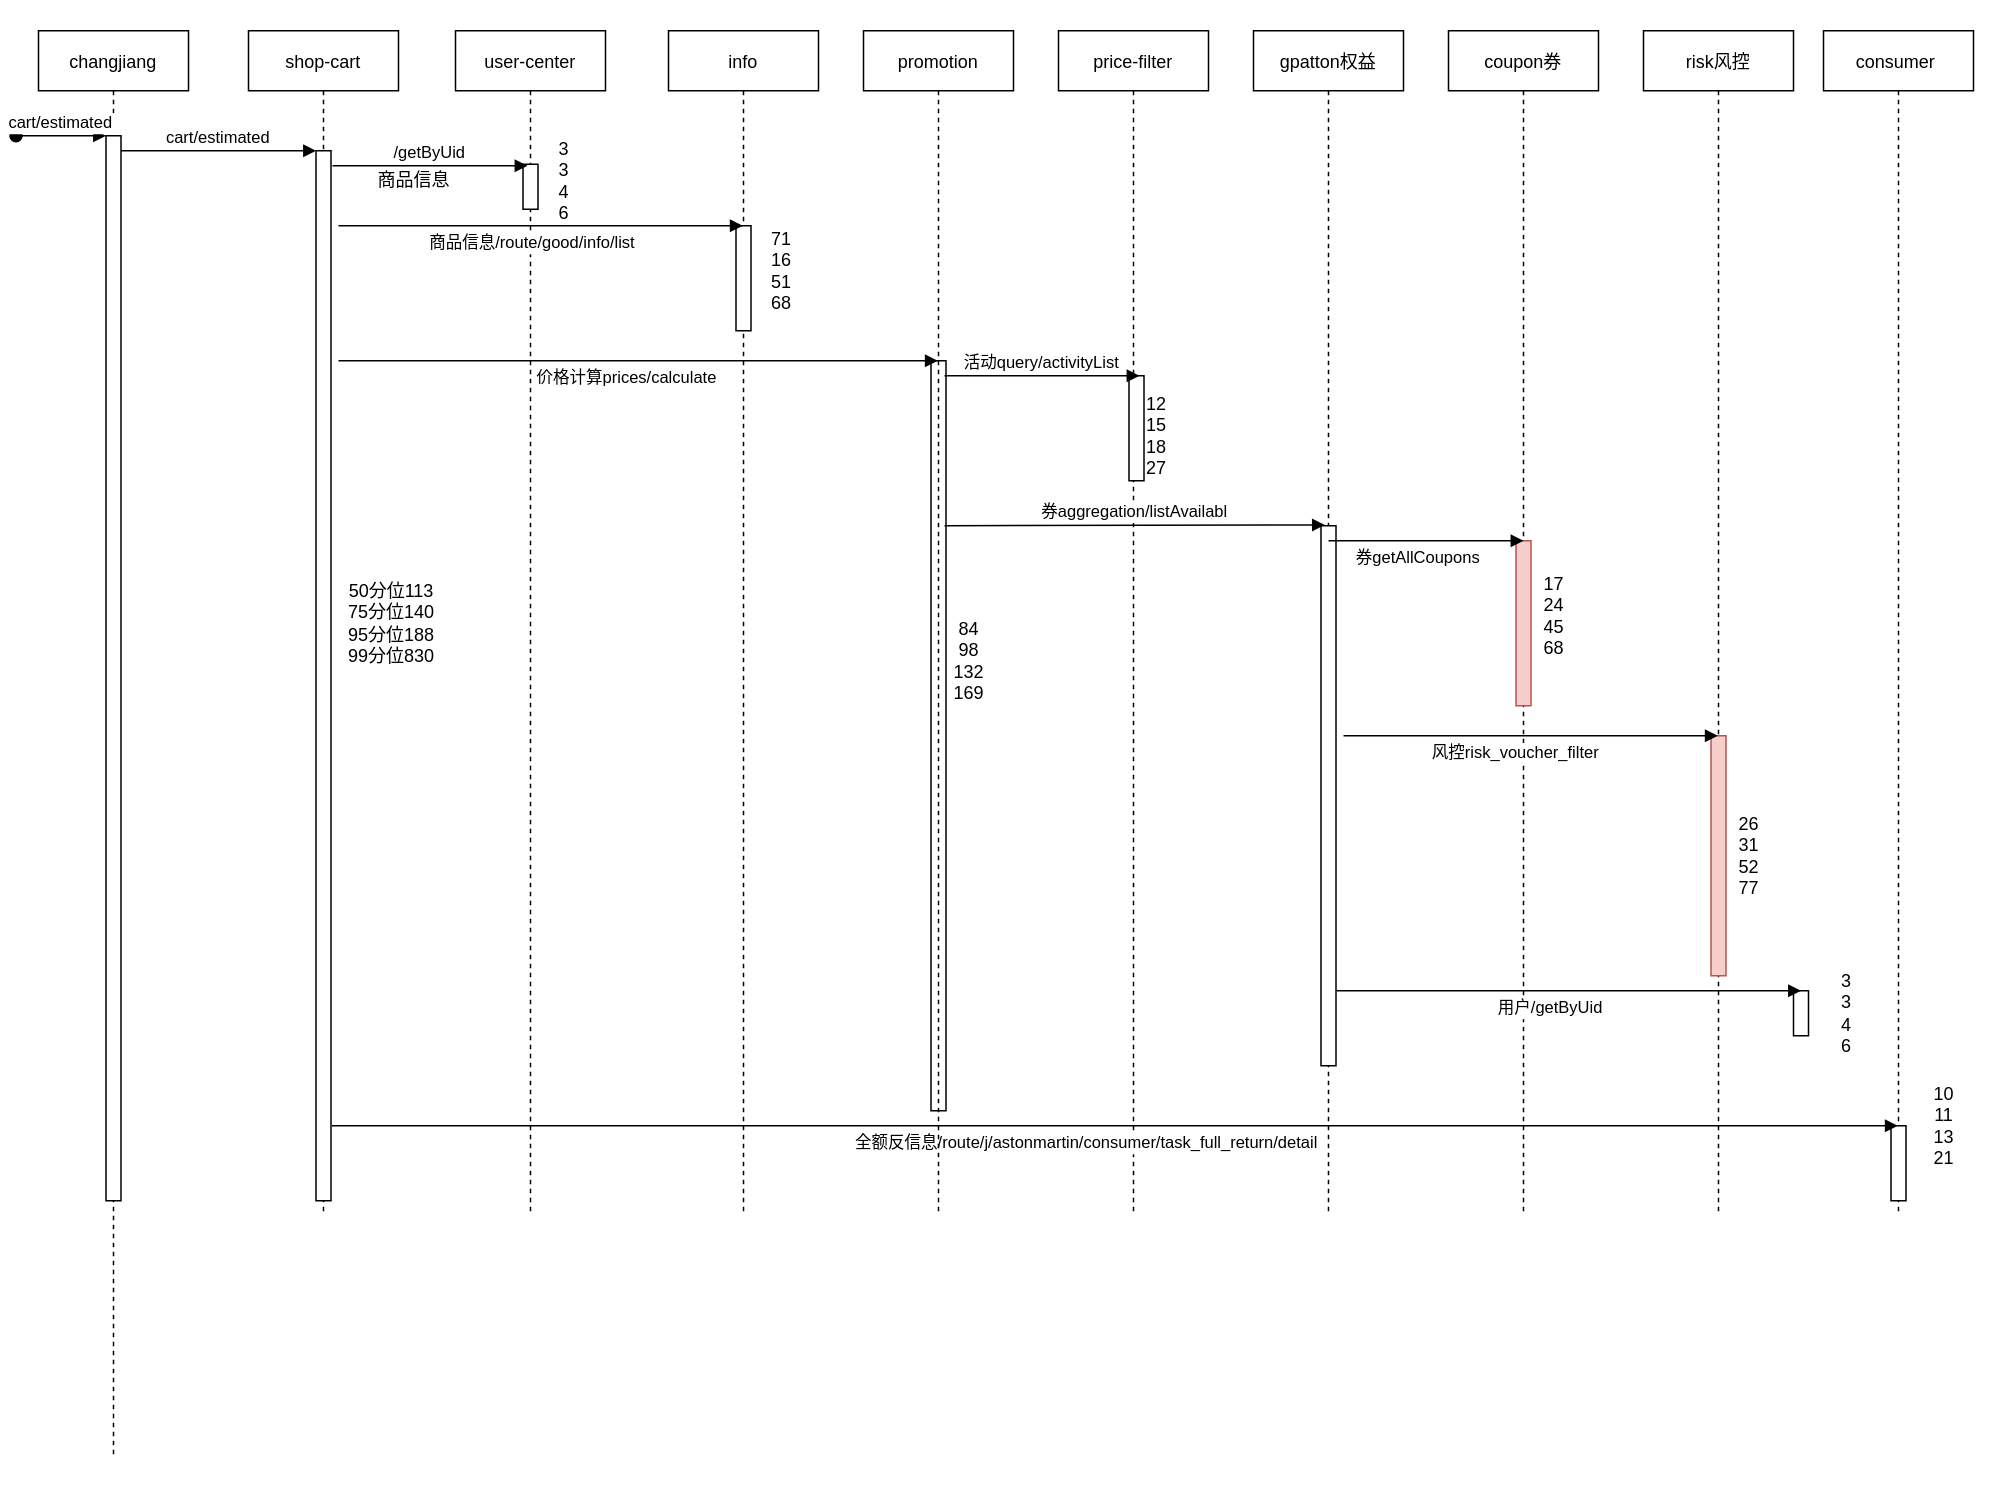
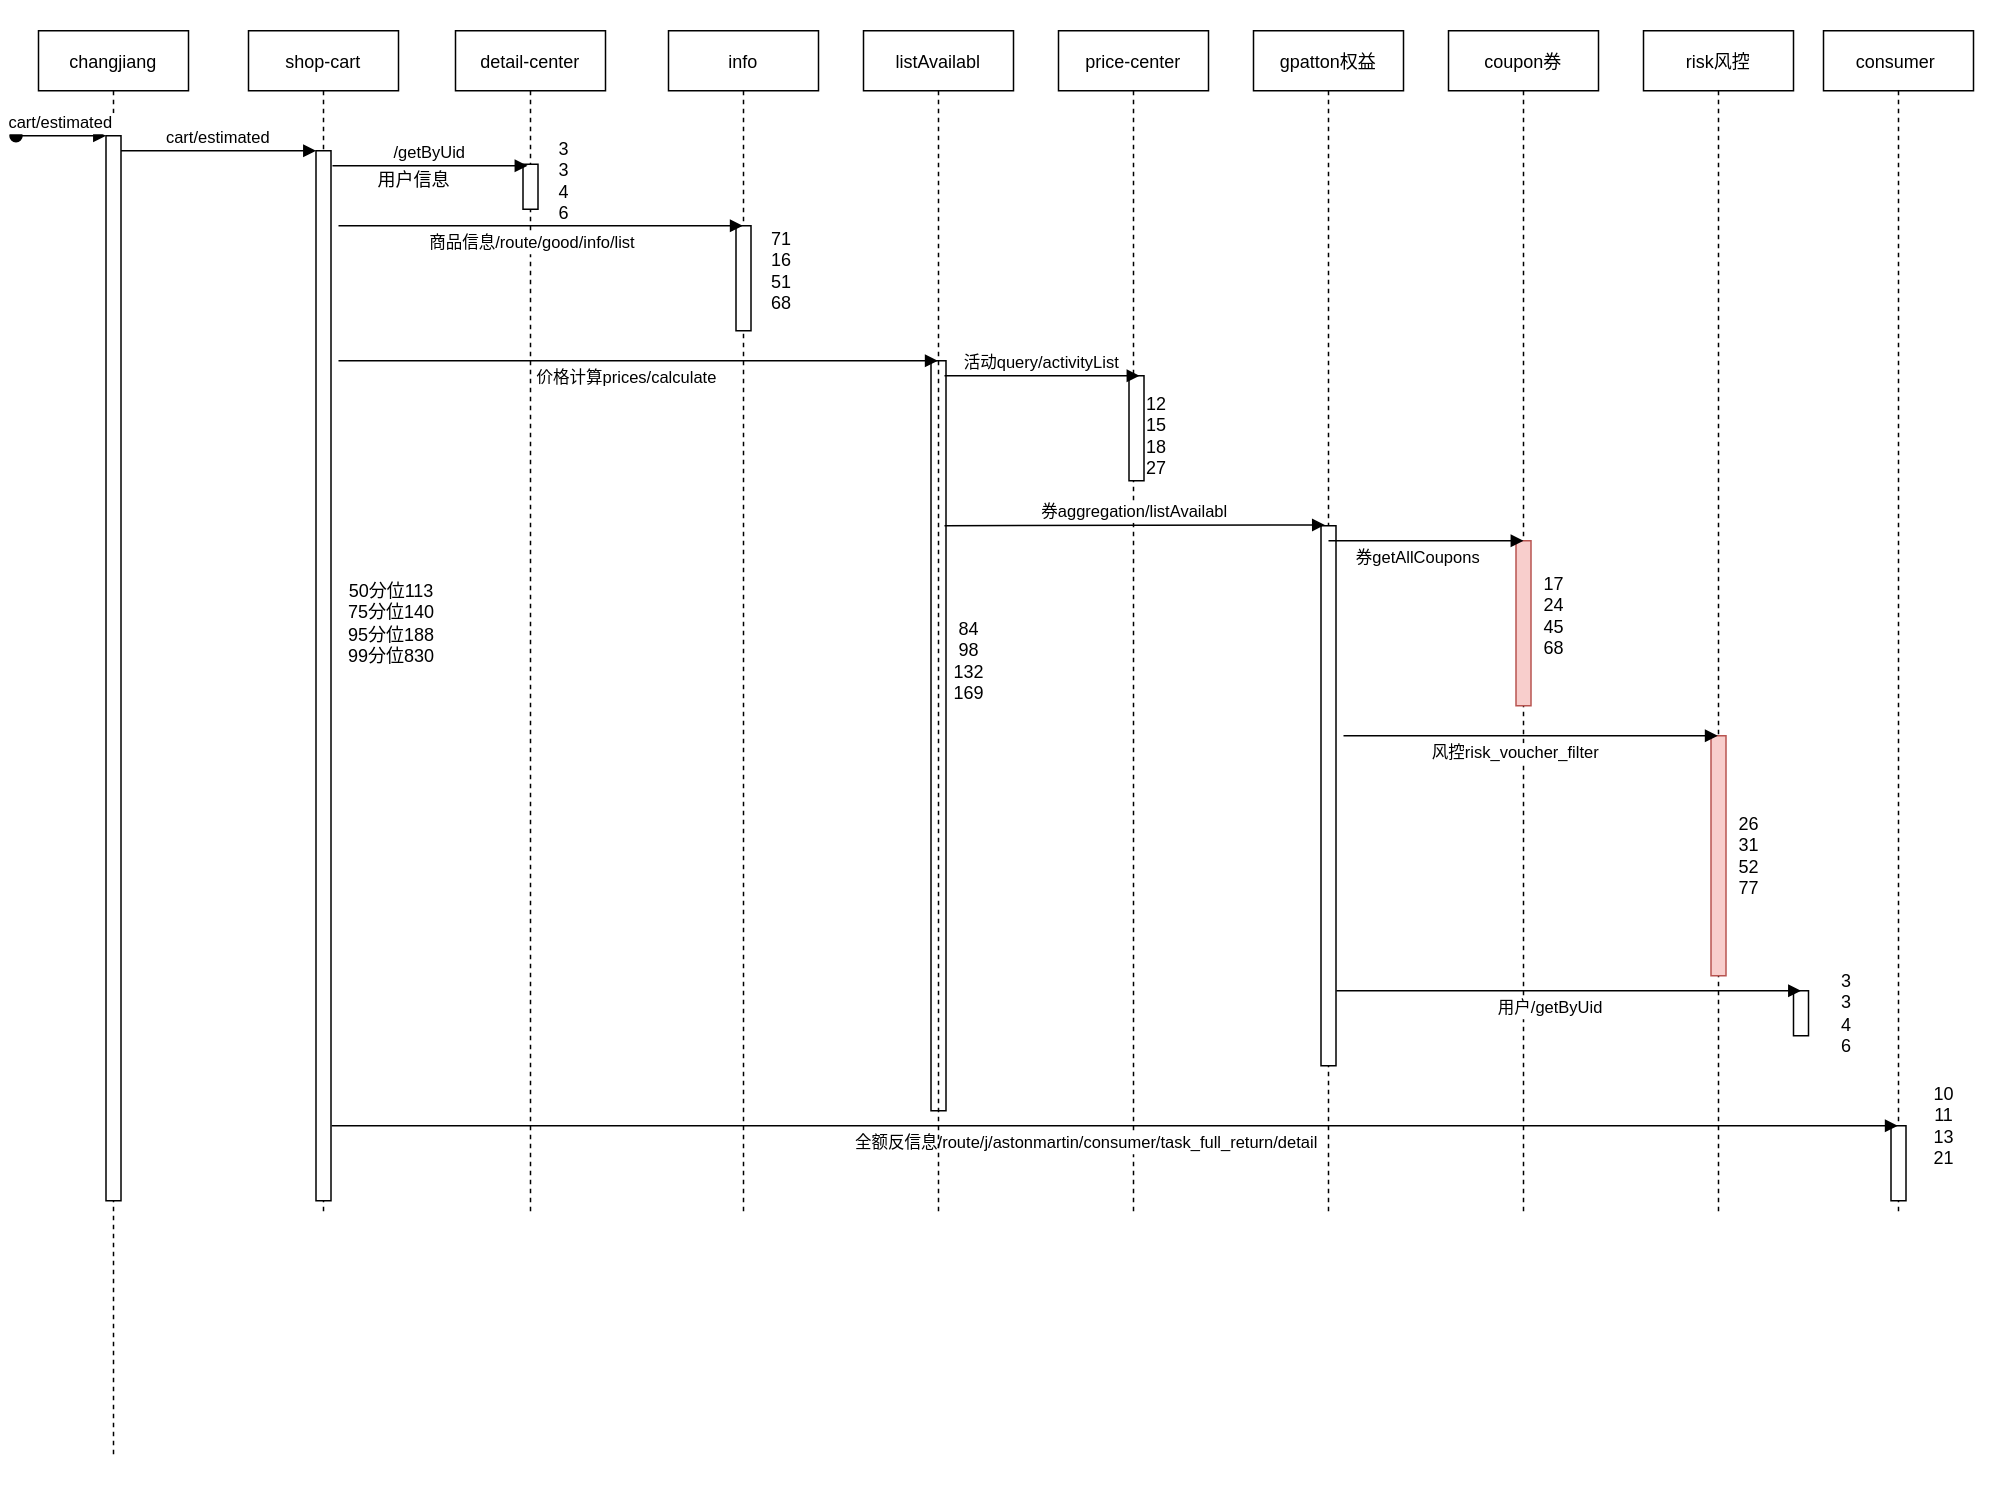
  <mxCell id="0" />
  <mxCell id="1" parent="0" />
  <mxCell id="2" value="changjiang" style="shape=umlLifeline;perimeter=lifelinePerimeter;container=1;collapsible=0;recursiveResize=0;rounded=0;shadow=0;strokeWidth=1;" parent="1" vertex="1"><mxGeometry x="20" y="20" width="100" height="950" as="geometry" /></mxCell>
  <mxCell id="3" value="" style="points=[];perimeter=orthogonalPerimeter;rounded=0;shadow=0;strokeWidth=1;" parent="2" vertex="1"><mxGeometry x="45" y="70" width="10" height="710" as="geometry" /></mxCell>
  <mxCell id="4" value="cart/estimated" style="verticalAlign=bottom;startArrow=oval;endArrow=block;startSize=8;shadow=0;strokeWidth=1;" parent="2" target="3" edge="1"><mxGeometry relative="1" as="geometry"><mxPoint x="-15" y="70" as="sourcePoint" /></mxGeometry></mxCell>
  <mxCell id="5" value="shop-cart" style="shape=umlLifeline;perimeter=lifelinePerimeter;container=1;collapsible=0;recursiveResize=0;rounded=0;shadow=0;strokeWidth=1;" parent="1" vertex="1"><mxGeometry x="160" y="20" width="100" height="790" as="geometry" /></mxCell>
  <mxCell id="6" value="" style="points=[];perimeter=orthogonalPerimeter;rounded=0;shadow=0;strokeWidth=1;" parent="5" vertex="1"><mxGeometry x="45" y="80" width="10" height="700" as="geometry" /></mxCell>
  <mxCell id="7" value="cart/estimated" style="verticalAlign=bottom;endArrow=block;entryX=0;entryY=0;shadow=0;strokeWidth=1;" parent="1" source="3" target="6" edge="1"><mxGeometry relative="1" as="geometry"><mxPoint x="175" y="100" as="sourcePoint" /></mxGeometry></mxCell>
  <mxCell id="8" value="" style="rounded=0;whiteSpace=wrap;html=1;" vertex="1" parent="1"><mxGeometry x="615" y="240" width="10" height="500" as="geometry" /></mxCell>
- <mxCell id="9" value="user-center" style="shape=umlLifeline;perimeter=lifelinePerimeter;container=1;collapsible=0;recursiveResize=0;rounded=0;shadow=0;strokeWidth=1;" vertex="1" parent="1"><mxGeometry x="298" y="20" width="100" height="790" as="geometry" /></mxCell>
+ <mxCell id="9" value="detail-center" style="shape=umlLifeline;perimeter=lifelinePerimeter;container=1;collapsible=0;recursiveResize=0;rounded=0;shadow=0;strokeWidth=1;" vertex="1" parent="1"><mxGeometry x="298" y="20" width="100" height="790" as="geometry" /></mxCell>
  <mxCell id="10" value="" style="rounded=0;whiteSpace=wrap;html=1;" vertex="1" parent="9"><mxGeometry x="45" y="89" width="10" height="30" as="geometry" /></mxCell>
  <mxCell id="11" value="/getByUid" style="verticalAlign=bottom;endArrow=block;entryX=0;entryY=0;shadow=0;strokeWidth=1;" edge="1" parent="1"><mxGeometry relative="1" as="geometry"><mxPoint x="216" y="110" as="sourcePoint" /><mxPoint x="346" y="110" as="targetPoint" /></mxGeometry></mxCell>
  <mxCell id="12" value="info" style="shape=umlLifeline;perimeter=lifelinePerimeter;container=1;collapsible=0;recursiveResize=0;rounded=0;shadow=0;strokeWidth=1;" vertex="1" parent="1"><mxGeometry x="440" y="20" width="100" height="790" as="geometry" /></mxCell>
  <mxCell id="13" value="" style="rounded=0;whiteSpace=wrap;html=1;" vertex="1" parent="12"><mxGeometry x="45" y="130" width="10" height="70" as="geometry" /></mxCell>
  <mxCell id="14" value="商品信息/route/good/info/list " style="verticalAlign=bottom;endArrow=block;shadow=0;strokeWidth=1;" edge="1" parent="1" target="12"><mxGeometry x="-0.035" y="-20" relative="1" as="geometry"><mxPoint x="220" y="150" as="sourcePoint" /><mxPoint x="350" y="150" as="targetPoint" /><mxPoint x="1" as="offset" /></mxGeometry></mxCell>
  <mxCell id="15" value="价格计算prices/calculate " style="verticalAlign=bottom;endArrow=block;shadow=0;strokeWidth=1;" edge="1" parent="1" target="34"><mxGeometry x="-0.035" y="-20" relative="1" as="geometry"><mxPoint x="220" y="240" as="sourcePoint" /><mxPoint x="489.5" y="240" as="targetPoint" /><mxPoint x="1" as="offset" /></mxGeometry></mxCell>
- <mxCell id="16" value="price-filter" style="shape=umlLifeline;perimeter=lifelinePerimeter;container=1;collapsible=0;recursiveResize=0;rounded=0;shadow=0;strokeWidth=1;" vertex="1" parent="1"><mxGeometry x="700" y="20" width="100" height="790" as="geometry" /></mxCell>
+ <mxCell id="16" value="price-center" style="shape=umlLifeline;perimeter=lifelinePerimeter;container=1;collapsible=0;recursiveResize=0;rounded=0;shadow=0;strokeWidth=1;" vertex="1" parent="1"><mxGeometry x="700" y="20" width="100" height="790" as="geometry" /></mxCell>
  <mxCell id="17" value="" style="rounded=0;whiteSpace=wrap;html=1;" vertex="1" parent="16"><mxGeometry x="47" y="230" width="10" height="70" as="geometry" /></mxCell>
  <mxCell id="18" value="活动query/activityList" style="verticalAlign=bottom;endArrow=block;entryX=0;entryY=0;shadow=0;strokeWidth=1;" edge="1" parent="1"><mxGeometry relative="1" as="geometry"><mxPoint x="624" y="250" as="sourcePoint" /><mxPoint x="754" y="250" as="targetPoint" /></mxGeometry></mxCell>
  <mxCell id="19" value="gpatton权益" style="shape=umlLifeline;perimeter=lifelinePerimeter;container=1;collapsible=0;recursiveResize=0;rounded=0;shadow=0;strokeWidth=1;" vertex="1" parent="1"><mxGeometry x="830" y="20" width="100" height="790" as="geometry" /></mxCell>
  <mxCell id="20" value="" style="rounded=0;whiteSpace=wrap;html=1;" vertex="1" parent="19"><mxGeometry x="45" y="330" width="10" height="360" as="geometry" /></mxCell>
  <mxCell id="21" value="券aggregation/listAvailabl" style="verticalAlign=bottom;endArrow=block;entryX=0.476;entryY=0.417;shadow=0;strokeWidth=1;entryDx=0;entryDy=0;entryPerimeter=0;" edge="1" parent="1" target="19"><mxGeometry relative="1" as="geometry"><mxPoint x="624" y="350" as="sourcePoint" /><mxPoint x="754" y="350" as="targetPoint" /></mxGeometry></mxCell>
  <mxCell id="22" value=" coupon券" style="shape=umlLifeline;perimeter=lifelinePerimeter;container=1;collapsible=0;recursiveResize=0;rounded=0;shadow=0;strokeWidth=1;" vertex="1" parent="1"><mxGeometry x="960" y="20" width="100" height="790" as="geometry" /></mxCell>
  <mxCell id="23" value="" style="rounded=0;whiteSpace=wrap;html=1;fillColor=#f8cecc;strokeColor=#b85450;" vertex="1" parent="22"><mxGeometry x="45" y="340" width="10" height="110" as="geometry" /></mxCell>
  <mxCell id="24" value="券getAllCoupons" style="verticalAlign=bottom;endArrow=block;entryX=0;entryY=0;shadow=0;strokeWidth=1;" edge="1" parent="1"><mxGeometry x="-0.077" y="-20" relative="1" as="geometry"><mxPoint x="880" y="360" as="sourcePoint" /><mxPoint x="1010" y="360" as="targetPoint" /><mxPoint as="offset" /></mxGeometry></mxCell>
  <mxCell id="25" value=" risk风控" style="shape=umlLifeline;perimeter=lifelinePerimeter;container=1;collapsible=0;recursiveResize=0;rounded=0;shadow=0;strokeWidth=1;" vertex="1" parent="1"><mxGeometry x="1090" y="20" width="100" height="790" as="geometry" /></mxCell>
  <mxCell id="26" value="" style="rounded=0;whiteSpace=wrap;html=1;fillColor=#f8cecc;strokeColor=#b85450;" vertex="1" parent="25"><mxGeometry x="45" y="470" width="10" height="160" as="geometry" /></mxCell>
  <mxCell id="27" value="风控risk_voucher_filter" style="verticalAlign=bottom;endArrow=block;shadow=0;strokeWidth=1;" edge="1" parent="1" target="25"><mxGeometry x="-0.077" y="-20" relative="1" as="geometry"><mxPoint x="890" y="490" as="sourcePoint" /><mxPoint x="1020" y="490" as="targetPoint" /><mxPoint as="offset" /></mxGeometry></mxCell>
  <mxCell id="28" value="consumer " style="shape=umlLifeline;perimeter=lifelinePerimeter;container=1;collapsible=0;recursiveResize=0;rounded=0;shadow=0;strokeWidth=1;" vertex="1" parent="1"><mxGeometry x="1210" y="20" width="100" height="790" as="geometry" /></mxCell>
  <mxCell id="29" value="" style="rounded=0;whiteSpace=wrap;html=1;" vertex="1" parent="28"><mxGeometry x="45" y="730" width="10" height="50" as="geometry" /></mxCell>
  <mxCell id="30" value="全额反信息/route/j/astonmartin/consumer/task_full_return/detail " style="verticalAlign=bottom;endArrow=block;shadow=0;strokeWidth=1;" edge="1" parent="1" target="28"><mxGeometry x="-0.035" y="-20" relative="1" as="geometry"><mxPoint x="215.5" y="750" as="sourcePoint" /><mxPoint x="615" y="750" as="targetPoint" /><mxPoint x="1" as="offset" /></mxGeometry></mxCell>
- <mxCell id="31" value="商品信息" style="text;html=1;align=center;verticalAlign=middle;resizable=0;points=[];autosize=1;" vertex="1" parent="1"><mxGeometry x="240" y="110" width="60" height="20" as="geometry" /></mxCell>
+ <mxCell id="31" value="用户信息" style="text;html=1;align=center;verticalAlign=middle;resizable=0;points=[];autosize=1;" vertex="1" parent="1"><mxGeometry x="240" y="110" width="60" height="20" as="geometry" /></mxCell>
  <mxCell id="32" value="" style="rounded=0;whiteSpace=wrap;html=1;" vertex="1" parent="1"><mxGeometry x="1190" y="660" width="10" height="30" as="geometry" /></mxCell>
  <mxCell id="33" value="用户/getByUid" style="verticalAlign=bottom;endArrow=block;shadow=0;strokeWidth=1;entryX=0.5;entryY=0;entryDx=0;entryDy=0;" edge="1" parent="1" target="32"><mxGeometry x="-0.077" y="-20" relative="1" as="geometry"><mxPoint x="885.25" y="660" as="sourcePoint" /><mxPoint x="1134.75" y="660" as="targetPoint" /><mxPoint as="offset" /></mxGeometry></mxCell>
- <mxCell id="34" value="promotion" style="shape=umlLifeline;perimeter=lifelinePerimeter;container=1;collapsible=0;recursiveResize=0;rounded=0;shadow=0;strokeWidth=1;" vertex="1" parent="1"><mxGeometry x="570" y="20" width="100" height="790" as="geometry" /></mxCell>
+ <mxCell id="34" value="listAvailabl" style="shape=umlLifeline;perimeter=lifelinePerimeter;container=1;collapsible=0;recursiveResize=0;rounded=0;shadow=0;strokeWidth=1;" vertex="1" parent="1"><mxGeometry x="570" y="20" width="100" height="790" as="geometry" /></mxCell>
  <mxCell id="35" value="&lt;div&gt;50分位113&lt;span&gt; &lt;/span&gt;&lt;/div&gt;&lt;div&gt;75分位140&lt;span&gt; &lt;/span&gt;&lt;/div&gt;&lt;div&gt;95分位188&lt;span&gt; &lt;/span&gt;&lt;/div&gt;&lt;div&gt;99分位830&lt;/div&gt;" style="text;html=1;align=center;verticalAlign=middle;resizable=0;points=[];autosize=1;" vertex="1" parent="1"><mxGeometry x="220" y="385" width="70" height="60" as="geometry" /></mxCell>
  <mxCell id="36" value="&lt;div&gt;84&lt;span&gt; &lt;/span&gt;&lt;/div&gt;&lt;div&gt;98&lt;span&gt; &lt;/span&gt;&lt;/div&gt;&lt;div&gt;132&lt;span&gt; &lt;/span&gt;&lt;/div&gt;&lt;div&gt;169&lt;/div&gt;" style="text;html=1;align=center;verticalAlign=middle;resizable=0;points=[];autosize=1;" vertex="1" parent="1"><mxGeometry x="620" y="410" width="40" height="60" as="geometry" /></mxCell>
  <mxCell id="37" value="&lt;div&gt;17&lt;/div&gt;&lt;div&gt;24&lt;/div&gt;&lt;div&gt;45&lt;/div&gt;&lt;div&gt;68&lt;/div&gt;" style="text;html=1;align=center;verticalAlign=middle;resizable=0;points=[];autosize=1;" vertex="1" parent="1"><mxGeometry x="1015" y="380" width="30" height="60" as="geometry" /></mxCell>
  <mxCell id="38" value="&lt;div&gt;26&lt;/div&gt;&lt;div&gt;31&lt;/div&gt;&lt;div&gt;52&lt;/div&gt;&lt;div&gt;77&lt;/div&gt;" style="text;html=1;align=center;verticalAlign=middle;resizable=0;points=[];autosize=1;" vertex="1" parent="1"><mxGeometry x="1145" y="540" width="30" height="60" as="geometry" /></mxCell>
  <mxCell id="39" value="&lt;div&gt;12&lt;span&gt; &lt;/span&gt;&lt;/div&gt;&lt;div&gt;15&lt;span&gt; &lt;/span&gt;&lt;/div&gt;&lt;div&gt;18&lt;span&gt; &lt;/span&gt;&lt;/div&gt;&lt;div&gt;27&lt;/div&gt;" style="text;html=1;align=center;verticalAlign=middle;resizable=0;points=[];autosize=1;" vertex="1" parent="1"><mxGeometry x="750" y="260" width="30" height="60" as="geometry" /></mxCell>
  <mxCell id="40" value="&lt;div&gt;3&lt;span&gt; &lt;/span&gt;&lt;/div&gt;&lt;div&gt;3&lt;span&gt; &lt;/span&gt;&lt;/div&gt;&lt;div&gt;4&lt;span&gt; &lt;/span&gt;&lt;/div&gt;&lt;div&gt;6&lt;/div&gt;" style="text;html=1;align=center;verticalAlign=middle;resizable=0;points=[];autosize=1;" vertex="1" parent="1"><mxGeometry x="360" y="90" width="20" height="60" as="geometry" /></mxCell>
  <mxCell id="41" value="&lt;div&gt;10&lt;span&gt; &lt;/span&gt;&lt;/div&gt;&lt;div&gt;11&lt;span&gt; &lt;/span&gt;&lt;/div&gt;&lt;div&gt;13&lt;span&gt; &lt;/span&gt;&lt;/div&gt;&lt;div&gt;21&lt;/div&gt;" style="text;html=1;align=center;verticalAlign=middle;resizable=0;points=[];autosize=1;" vertex="1" parent="1"><mxGeometry x="1275" y="720" width="30" height="60" as="geometry" /></mxCell>
  <mxCell id="42" value="&lt;div&gt;3&lt;span&gt; &lt;/span&gt;&lt;/div&gt;&lt;div&gt;3&lt;span&gt; &lt;/span&gt;&lt;/div&gt;&lt;div&gt;4&lt;span&gt; &lt;/span&gt;&lt;/div&gt;&lt;div&gt;6&lt;/div&gt;" style="text;html=1;align=center;verticalAlign=middle;resizable=0;points=[];autosize=1;" vertex="1" parent="1"><mxGeometry x="1215" y="645" width="20" height="60" as="geometry" /></mxCell>
  <mxCell id="43" value="&lt;div&gt;71&lt;span&gt; &lt;/span&gt;&lt;/div&gt;&lt;div&gt;16&lt;span&gt; &lt;/span&gt;&lt;/div&gt;&lt;div&gt;51&lt;span&gt; &lt;/span&gt;&lt;/div&gt;&lt;div&gt;68&lt;/div&gt;" style="text;html=1;align=center;verticalAlign=middle;resizable=0;points=[];autosize=1;" vertex="1" parent="1"><mxGeometry x="500" y="150" width="30" height="60" as="geometry" /></mxCell>
